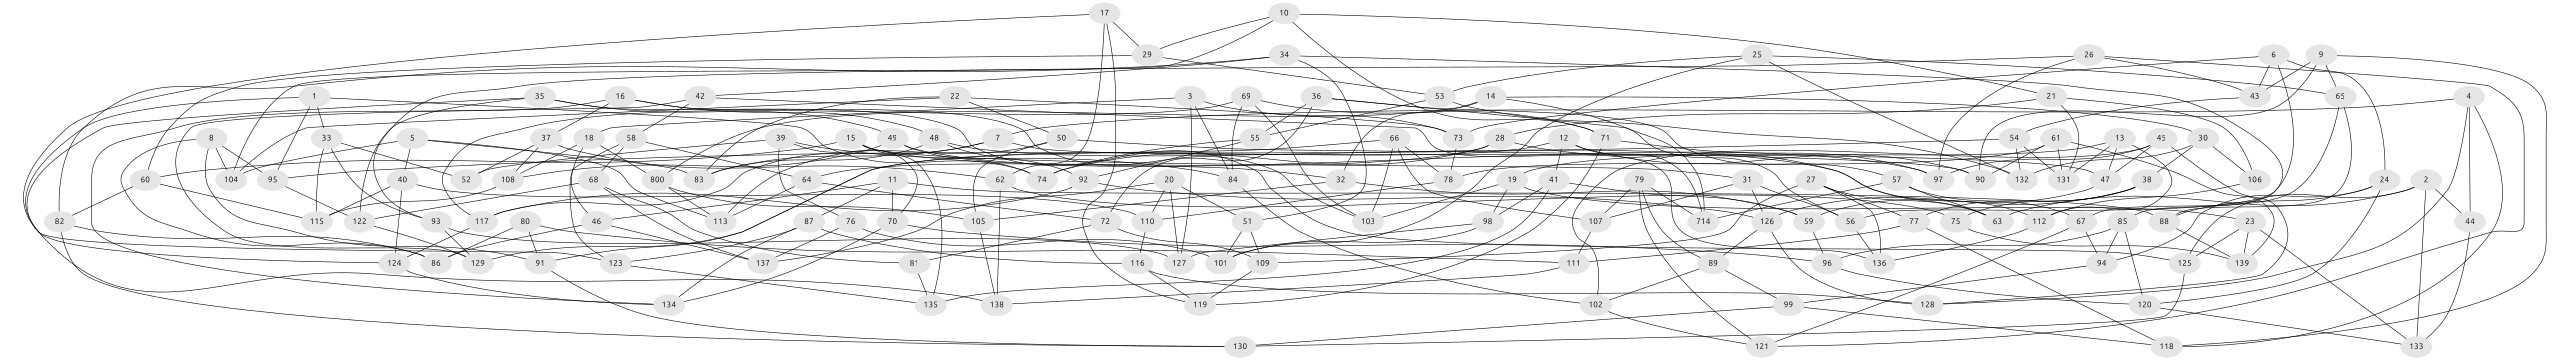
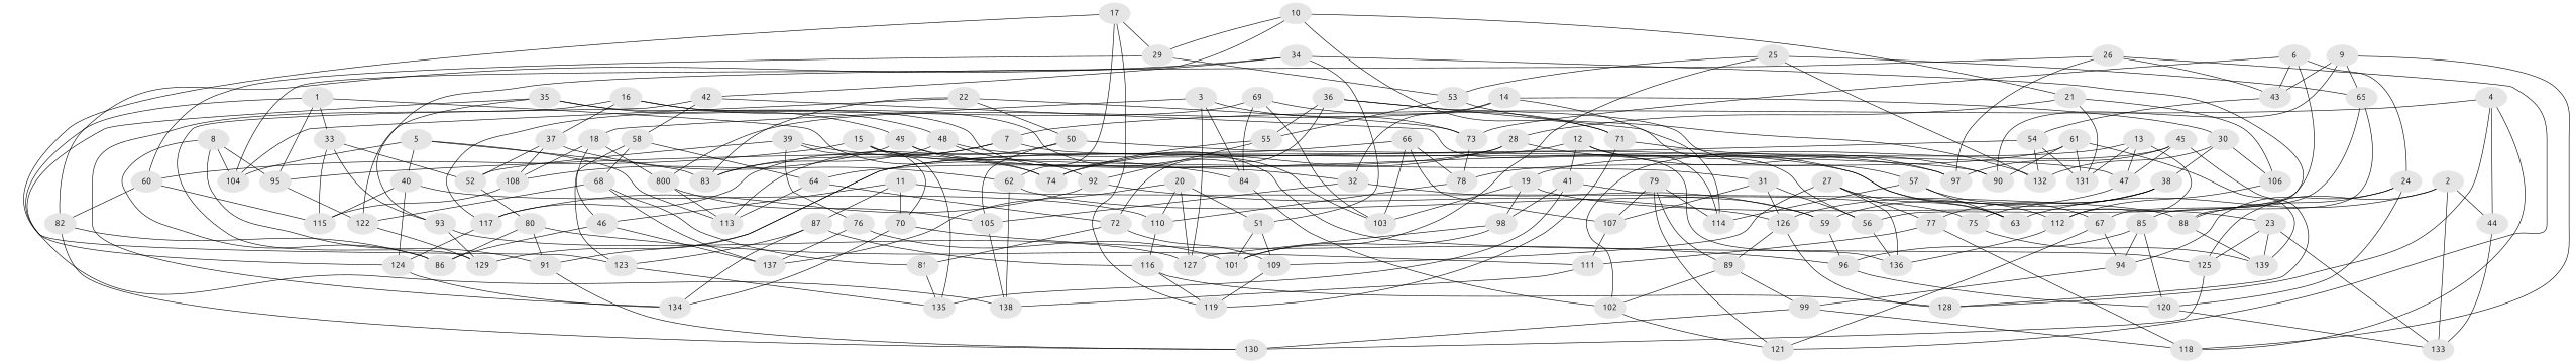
  graph {
    fontname=Ubuntu
    node [color=gray90 fontname=Ubuntu style=filled]
    edge [fontname=Ubuntu]
    1
    33
    74
    95
    124
    93
    52
    115
    122
    134
    2
    44
    63
    125
    133
    130
    3
    18
    73
    84
    127
    46
    n23 [label=800]
    108
    78
    102
    4
    7
    118
    128
    83
    47
    117
    5
    40
    104
    113
    110
    6
    24
    43
    56
    88
    94
    120
    54
    136
    59
    8
    86
    91
    9
    65
    90
    67
    10
    21
    29
    71
    131
    28
    106
    60
    53
    119
    97
    11
    70
    87
    137
    96
    123
    116
    139
    12
    41
-   114 [label=714]
+   114
    129
    135
    98
    13
    19
    112
    103
    23
    14
    30
    32
    132
    38
    105
    15
    31
    107
    126
    82
    16
    37
    48
    62
    92
    17
    138
    75
    101
    20
    51
    109
    64
    22
    50
    99
    25
    55
    26
    121
    27
    77
    111
    72
    89
    80
    34
    42
    85
    58
    35
    49
    36
    57
    81
    39
    76
    68
    45
    61
    66
    69
    79
    1 -- 33
    1 -- 74
    1 -- 95
    1 -- 124
    33 -- 93
    33 -- 52
    33 -- 115
    95 -- 122
    124 -- 134
    93 -- 127
    93 -- 129
+   52 -- 80
    122 -- 129
    2 -- 44
    2 -- 63
    2 -- 125
    2 -- 133
    44 -- 133
    125 -- 130
    3 -- 18
    3 -- 73
    3 -- 84
    3 -- 127
    18 -- 46
    18 -- n23
    18 -- 108
    73 -- 78
    84 -- 102
    46 -- 86
    46 -- 137
    n23 -- 113
    n23 -- 105
    108 -- 115
    78 -- 110
    102 -- 121
    4 -- 44
    4 -- 7
    4 -- 118
    4 -- 128
    7 -- 83
    7 -- 47
    7 -- 117
    47 -- 59
    117 -- 124
    5 -- 83
    5 -- 40
    5 -- 104
    5 -- 113
    40 -- 124
    40 -- 115
    40 -- 110
    110 -- 116
    6 -- 73
    6 -- 24
    6 -- 43
    6 -- 56
    24 -- 88
    24 -- 94
    24 -- 120
    43 -- 54
    56 -- 136
    88 -- 139
    94 -- 99
    120 -- 133
    54 -- 95
    54 -- 131
    54 -- 132
    59 -- 96
    8 -- 95
    8 -- 104
    8 -- 86
    8 -- 91
    91 -- 130
    9 -- 118
    9 -- 43
    9 -- 65
    9 -- 90
    65 -- 88
    65 -- 67
    67 -- 94
    67 -- 121
    10 -- 104
    10 -- 21
    10 -- 29
    10 -- 71
    21 -- 131
    21 -- 28
    21 -- 106
    29 -- 60
    29 -- 53
    71 -- 119
    71 -- 97
    28 -- 74
    28 -- 63
    28 -- 64
    106 -- 112
    60 -- 115
    60 -- 82
    53 -- 132
    53 -- 55
    11 -- 46
    11 -- 88
    11 -- 70
    11 -- 87
    70 -- 134
    70 -- 96
    87 -- 134
    87 -- 123
    87 -- 116
    96 -- 120
    123 -- 135
    116 -- 128
    116 -- 119
    12 -- 90
    12 -- 41
    12 -- 114
    12 -- 129
    41 -- 59
    41 -- 135
    41 -- 98
    98 -- 127
    98 -- 101
    13 -- 47
    13 -- 131
    13 -- 19
    13 -- 112
    19 -- 98
    19 -- 103
    19 -- 23
    112 -- 136
    23 -- 125
    23 -- 133
    23 -- 139
    14 -- n23
    14 -- 114
    14 -- 30
    14 -- 32
    30 -- 106
    30 -- 132
    30 -- 38
    32 -- 59
    32 -- 105
    38 -- 126
    38 -- 75
    38 -- 77
    105 -- 138
    15 -- 60
    15 -- 135
    15 -- 32
    15 -- 31
    31 -- 56
    31 -- 107
    31 -- 126
    107 -- 111
    126 -- 128
    126 -- 89
    82 -- 130
    82 -- 86
    16 -- 134
    16 -- 103
    16 -- 37
    16 -- 48
    37 -- 52
    37 -- 108
    37 -- 62
    48 -- 83
    48 -- 112
    48 -- 92
    62 -- 138
    62 -- 75
    92 -- 117
    92 -- 126
    17 -- 29
    17 -- 119
    17 -- 123
    17 -- 62
    75 -- 139
    20 -- 127
    20 -- 110
    20 -- 137
    20 -- 51
    51 -- 101
    51 -- 109
    109 -- 119
    64 -- 113
    64 -- 72
    22 -- 73
    22 -- 83
    22 -- 104
    22 -- 50
    50 -- 113
    50 -- 90
    50 -- 105
    99 -- 130
    99 -- 118
    25 -- 65
    25 -- 53
    25 -- 132
    25 -- 101
    55 -- 74
    55 -- 92
    26 -- 93
    26 -- 43
    26 -- 97
    26 -- 121
    27 -- 63
    27 -- 136
    27 -- 109
    27 -- 77
    77 -- 118
    77 -- 111
    111 -- 138
    72 -- 109
    72 -- 81
    89 -- 102
    89 -- 99
    80 -- 86
    80 -- 91
    80 -- 111
    34 -- 82
    34 -- 51
    34 -- 42
    34 -- 85
    42 -- 136
    42 -- 129
    42 -- 58
    85 -- 94
    85 -- 120
    85 -- 96
    58 -- 123
    58 -- 64
    58 -- 68
    35 -- 122
    35 -- 125
    35 -- 138
    35 -- 49
    49 -- 74
    49 -- 108
    49 -- 97
    36 -- 56
    36 -- 55
    36 -- 72
    36 -- 57
    57 -- 63
    57 -- 67
    57 -- 114
    81 -- 135
    39 -- 52
    39 -- 84
    39 -- 70
    39 -- 76
    76 -- 137
    76 -- 101
    68 -- 122
    68 -- 137
    68 -- 81
    45 -- 102
    45 -- 128
    45 -- 47
    45 -- 97
    61 -- 78
    61 -- 90
    61 -- 131
    61 -- 139
    66 -- 78
    66 -- 91
    66 -- 103
    66 -- 107
    69 -- 84
    69 -- 117
    69 -- 71
    69 -- 103
    79 -- 114
    79 -- 107
    79 -- 121
    79 -- 89
  }
